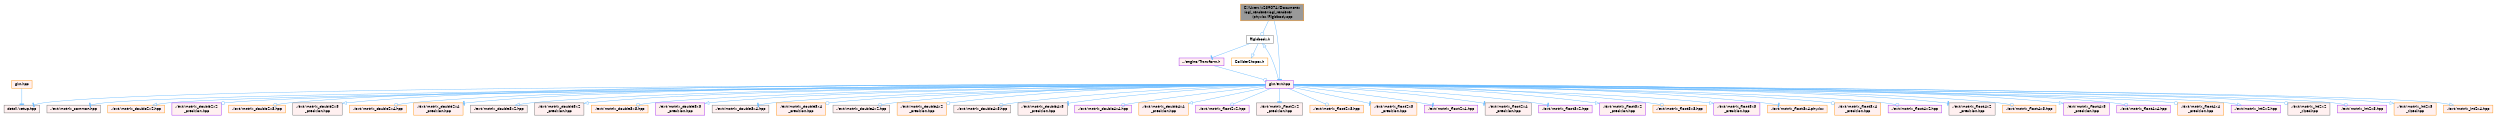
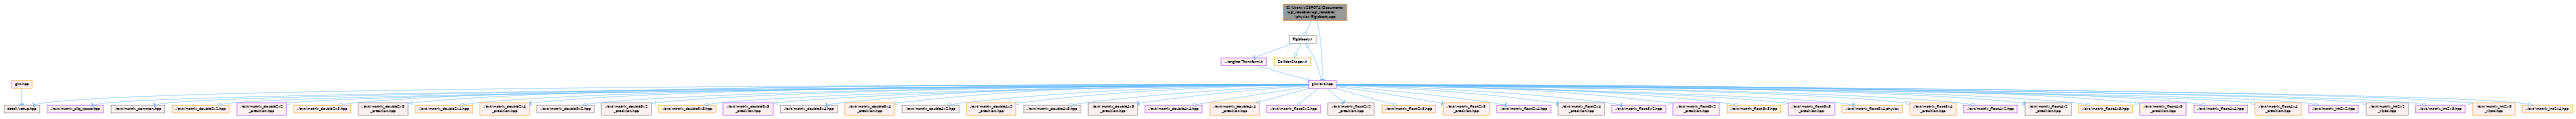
  digraph {
    fontname=Lato
    node [color=darkorange fillcolor="#FFF0F0" fontname=Lato fontsize=10 shape=box style=filled]
    edge [arrowhead=odot color=steelblue1 fontname=Lato fontsize=10 labelfontname=Helvetica labelfontsize=10 style=solid]
    n1 [fillcolor=grey60 fontcolor=black height=0.2 label="C:/Users/s239074/Documents\l/ogl_renderer/ogl_renderer\l/physics/Rigidbody.cpp" width=0.4]
    n2 [color=gray40 fillcolor=white height=0.2 label="Rigidbody.h" width=0.4]
    n3 [color=purple height=0.2 label="glm/ext.hpp" width=0.4]
    n4 [color=purple height=0.2 label="../engine/Transform.h" width=0.4]
    n5 [fillcolor=white height=0.2 label="ColliderShapes.h" width=0.4]
    n6 [color=gray40 height=0.2 label="detail/setup.hpp" width=0.4]
+   n7 [color=purple height=0.2 label="./ext/matrix_clip_space.hpp" width=0.4]
    n8 [color=gray40 height=0.2 label="./ext/matrix_common.hpp" width=0.4]
    n9 [height=0.2 label="./ext/matrix_double2x2.hpp" width=0.4]
    n10 [color=purple height=0.2 label="./ext/matrix_double2x2\l_precision.hpp" width=0.4]
    n11 [height=0.2 label="./ext/matrix_double2x3.hpp" width=0.4]
    n12 [color=gray40 height=0.2 label="./ext/matrix_double2x3\l_precision.hpp" width=0.4]
    n13 [height=0.2 label="./ext/matrix_double2x4.hpp" width=0.4]
    n14 [height=0.2 label="./ext/matrix_double2x4\l_precision.hpp" width=0.4]
    n15 [color=gray40 height=0.2 label="./ext/matrix_double3x2.hpp" width=0.4]
    n16 [color=gray40 height=0.2 label="./ext/matrix_double3x2\l_precision.hpp" width=0.4]
    n17 [height=0.2 label="./ext/matrix_double3x3.hpp" width=0.4]
    n18 [color=purple height=0.2 label="./ext/matrix_double3x3\l_precision.hpp" width=0.4]
    n19 [color=gray40 height=0.2 label="./ext/matrix_double3x4.hpp" width=0.4]
    n20 [height=0.2 label="./ext/matrix_double3x4\l_precision.hpp" width=0.4]
    n21 [color=gray40 height=0.2 label="./ext/matrix_double4x2.hpp" width=0.4]
    n22 [height=0.2 label="./ext/matrix_double4x2\l_precision.hpp" width=0.4]
    n23 [color=gray40 height=0.2 label="./ext/matrix_double4x3.hpp" width=0.4]
    n24 [color=gray40 height=0.2 label="./ext/matrix_double4x3\l_precision.hpp" width=0.4]
    n25 [color=purple height=0.2 label="./ext/matrix_double4x4.hpp" width=0.4]
    n26 [height=0.2 label="./ext/matrix_double4x4\l_precision.hpp" width=0.4]
    n27 [color=purple height=0.2 label="./ext/matrix_float2x2.hpp" width=0.4]
    n28 [color=gray40 height=0.2 label="./ext/matrix_float2x2\l_precision.hpp" width=0.4]
    n29 [height=0.2 label="./ext/matrix_float2x3.hpp" width=0.4]
    n30 [height=0.2 label="./ext/matrix_float2x3\l_precision.hpp" width=0.4]
    n31 [color=purple height=0.2 label="./ext/matrix_float2x4.hpp" width=0.4]
    n32 [color=gray40 height=0.2 label="./ext/matrix_float2x4\l_precision.hpp" width=0.4]
    n33 [color=purple height=0.2 label="./ext/matrix_float3x2.hpp" width=0.4]
    n34 [color=purple height=0.2 label="./ext/matrix_float3x2\l_precision.hpp" width=0.4]
    n35 [height=0.2 label="./ext/matrix_float3x3.hpp" width=0.4]
    n36 [color=purple height=0.2 label="./ext/matrix_float3x3\l_precision.hpp" width=0.4]
    n37 [height=0.2 label="./ext/matrix_float3x4.physics" width=0.4]
    n38 [height=0.2 label="./ext/matrix_float3x4\l_precision.hpp" width=0.4]
    n39 [color=purple height=0.2 label="./ext/matrix_float4x2.hpp" width=0.4]
    n40 [color=gray40 height=0.2 label="./ext/matrix_float4x2\l_precision.hpp" width=0.4]
    n41 [height=0.2 label="./ext/matrix_float4x3.hpp" width=0.4]
    n42 [color=purple height=0.2 label="./ext/matrix_float4x3\l_precision.hpp" width=0.4]
    n43 [color=purple height=0.2 label="./ext/matrix_float4x4.hpp" width=0.4]
    n44 [height=0.2 label="./ext/matrix_float4x4\l_precision.hpp" width=0.4]
    n45 [color=purple height=0.2 label="./ext/matrix_int2x2.hpp" width=0.4]
    n46 [color=gray40 height=0.2 label="./ext/matrix_int2x2\l_sized.hpp" width=0.4]
    n47 [color=purple height=0.2 label="./ext/matrix_int2x3.hpp" width=0.4]
    n48 [height=0.2 label="./ext/matrix_int2x3\l_sized.hpp" width=0.4]
    n49 [height=0.2 label="./ext/matrix_int2x4.hpp" width=0.4]
    n50 [height=0.2 label="glm.hpp" width=0.4]
    n1 -> n2
    n1 -> n3 [arrowhead=tee]
    n2 -> n4 [arrowhead=tee]
    n2 -> n5 [arrowhead=onormal]
    n3 -> n2 [arrowhead=onormal]
    n3 -> n6 [arrowhead=tee]
+   n3 -> n7 [arrowhead=tee]
    n3 -> n8 [arrowhead=tee]
    n3 -> n9 [arrowhead=onormal]
    n3 -> n10
    n3 -> n11
    n3 -> n12 [arrowhead=onormal]
    n3 -> n13
    n3 -> n14 [arrowhead=tee]
    n3 -> n15 [arrowhead=onormal]
    n3 -> n16 [arrowhead=onormal]
-   n3 -> n17
+   n3 -> n17 [arrowhead=onormal]
    n3 -> n18 [arrowhead=onormal]
    n3 -> n19 [arrowhead=tee]
    n3 -> n20
    n3 -> n21
    n3 -> n22
    n3 -> n23
    n3 -> n24 [arrowhead=tee]
    n3 -> n25
    n3 -> n26 [arrowhead=onormal]
    n3 -> n27
    n3 -> n28 [arrowhead=tee]
    n3 -> n29
    n3 -> n30 [arrowhead=tee]
    n3 -> n31 [arrowhead=tee]
    n3 -> n32 [arrowhead=tee]
    n3 -> n33 [arrowhead=tee]
    n3 -> n34 [arrowhead=onormal]
    n3 -> n35
    n3 -> n36 [arrowhead=onormal]
    n3 -> n37 [arrowhead=tee]
    n3 -> n38
    n3 -> n39
    n3 -> n40 [arrowhead=tee]
    n3 -> n41
    n3 -> n42 [arrowhead=onormal]
    n3 -> n43
    n3 -> n44
    n3 -> n45 [arrowhead=onormal]
    n3 -> n46
    n3 -> n47
    n3 -> n48 [arrowhead=onormal]
    n3 -> n49 [arrowhead=onormal]
    n4 -> n3
    n50 -> n6 [arrowhead=tee]
  }
